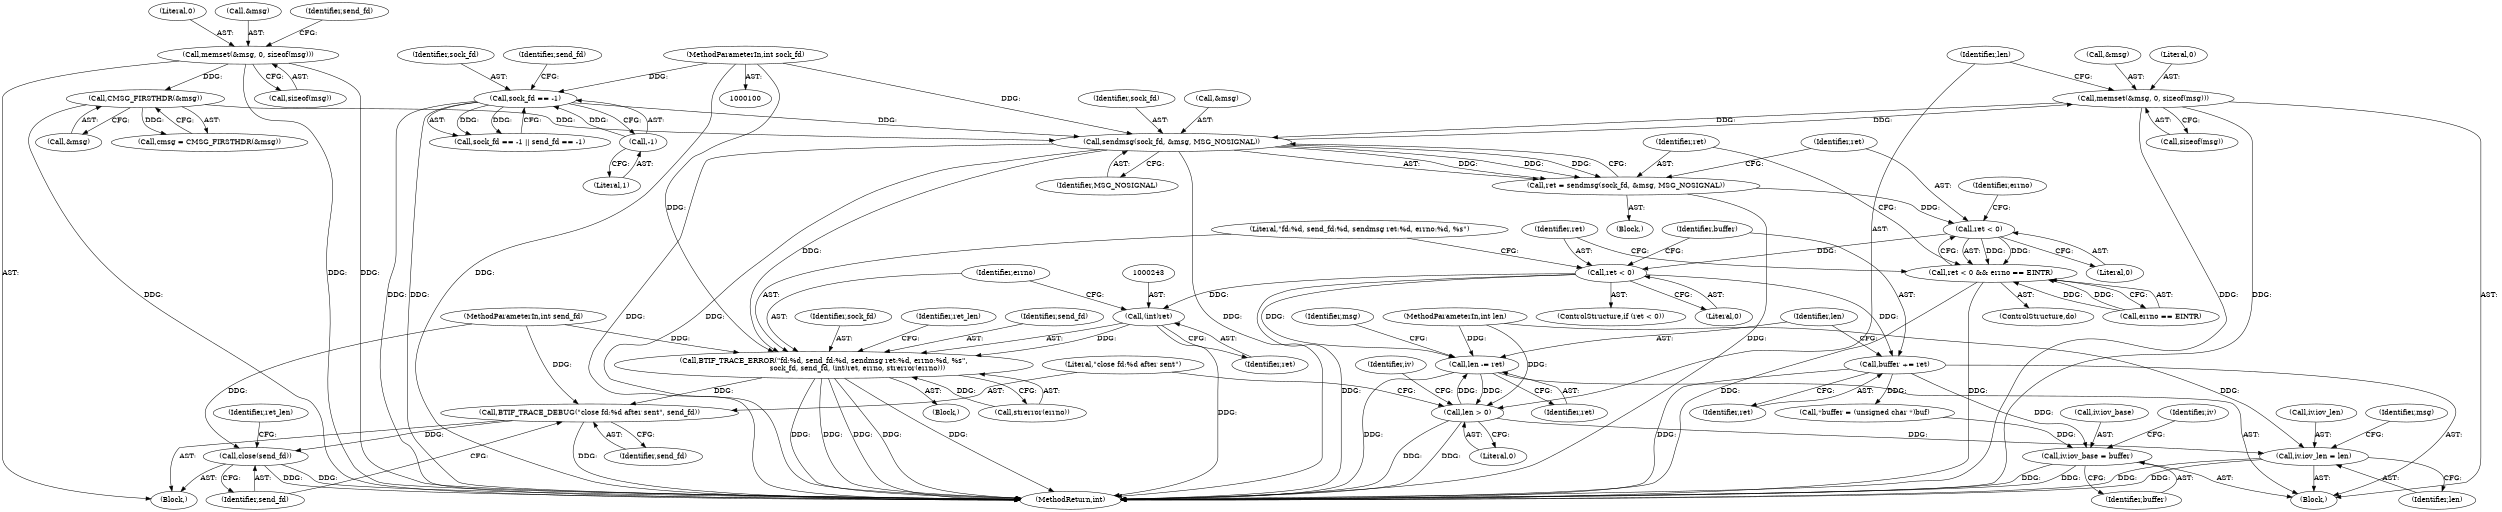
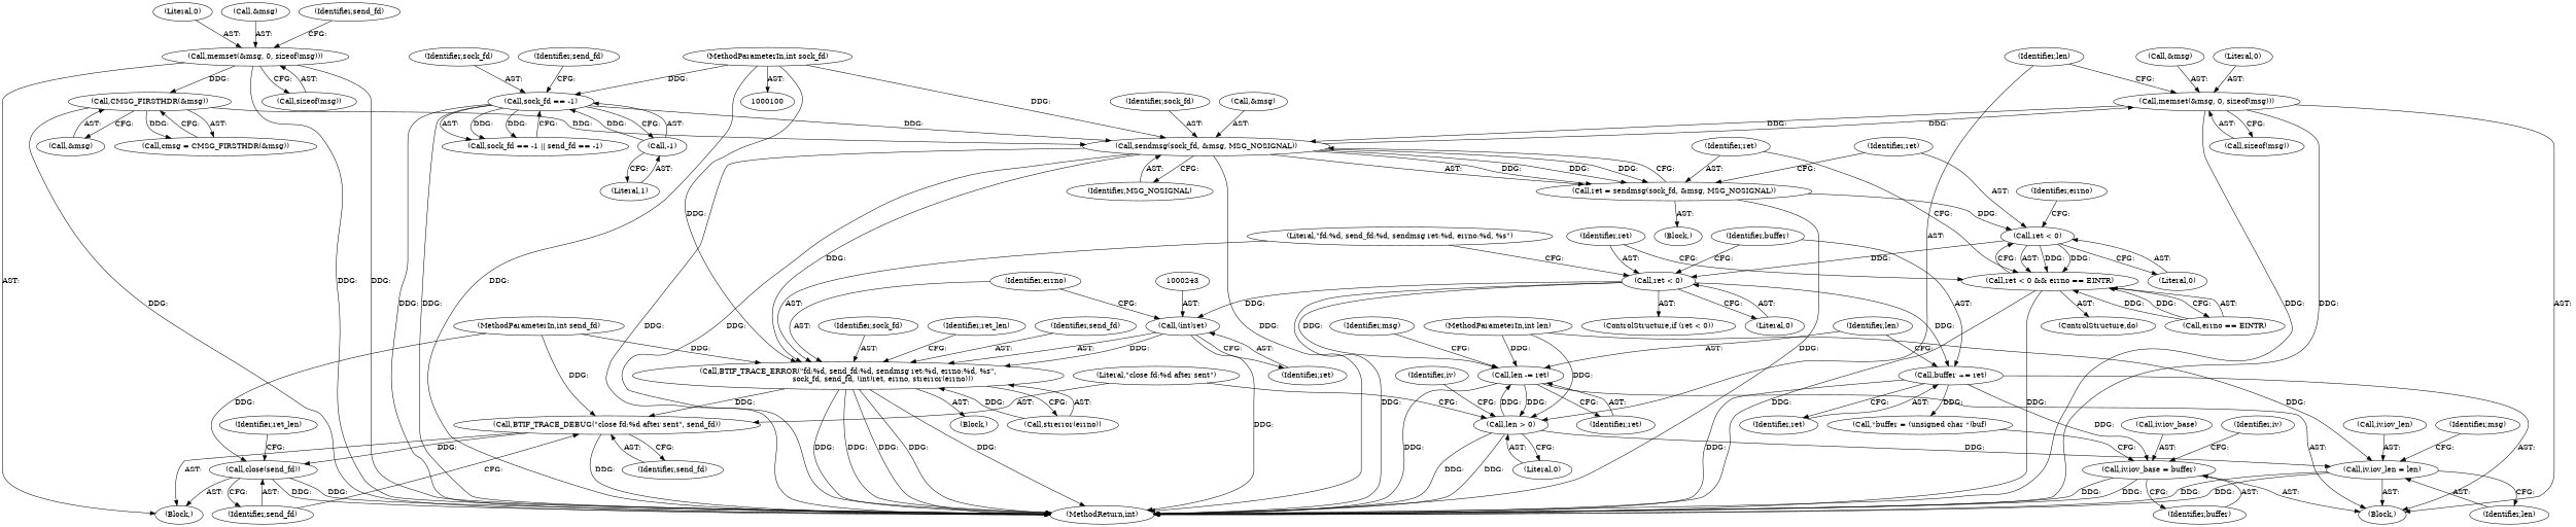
  digraph {
    n1 [label="(Call,memset(&msg, 0, sizeof(msg)))"]
    n2 [label="(Call,sendmsg(sock_fd, &msg, MSG_NOSIGNAL))"]
    n3 [label="(Call,sizeof(msg))"]
    n4 [label="(MethodReturn,int)"]
    n5 [label="(Block,)"]
    n6 [label="(Call,ret = sendmsg(sock_fd, &msg, MSG_NOSIGNAL))"]
    n7 [label="(Call,BTIF_TRACE_ERROR(\"fd:%d, send_fd:%d, sendmsg ret:%d, errno:%d, %s\",\n                              sock_fd, send_fd, (int)ret, errno, strerror(errno)))"]
    n8 [label="(Identifier,MSG_NOSIGNAL)"]
    n9 [label="(Call,ret < 0)"]
    n10 [label="(Block,)"]
    n11 [label="(Call,BTIF_TRACE_DEBUG(\"close fd:%d after sent\", send_fd))"]
    n12 [label="(Call,strerror(errno))"]
    n13 [label="(Block,)"]
    n14 [label="(Call,sock_fd == -1)"]
    n15 [label="(Call,-1)"]
    n16 [label="(Call,sock_fd == -1 || send_fd == -1)"]
    n17 [label="(Literal,1)"]
    n18 [label="(MethodParameterIn,int sock_fd)"]
    1000100
    n20 [label="(Call,CMSG_FIRSTHDR(&msg))"]
    n21 [label="(Call,cmsg = CMSG_FIRSTHDR(&msg))"]
    n22 [label="(Call,&msg)"]
    n23 [label="(Call,memset(&msg, 0, sizeof(msg)))"]
    n24 [label="(Call,sizeof(msg))"]
    n25 [label="(Block,)"]
    n26 [label="(Call,ret < 0 && errno == EINTR)"]
    n27 [label="(Call,ret < 0)"]
    n28 [label="(Literal,0)"]
    n29 [label="(ControlStructure,do)"]
    n30 [label="(Call,errno == EINTR)"]
    n31 [label="(Call,(int)ret)"]
    n32 [label="(Call,buffer += ret)"]
    n33 [label="(Call,len -= ret)"]
    n34 [label="(ControlStructure,if (ret < 0))"]
    n35 [label="(Literal,0)"]
    n36 [label="(Identifier,ret)"]
    n37 [label="(Call,iv.iov_base = buffer)"]
    n38 [label="(Identifier,ret)"]
    n39 [label="(Call,*buffer = (unsigned char *)buf)"]
    n40 [label="(Call,len > 0)"]
    n41 [label="(Identifier,ret)"]
    n42 [label="(Call,close(send_fd))"]
    n43 [label="(Identifier,send_fd)"]
    n44 [label="(Identifier,send_fd)"]
    n45 [label="(Identifier,buffer)"]
    n46 [label="(Call,iv.iov_len = len)"]
    n47 [label="(Literal,0)"]
    n48 [label="(Identifier,len)"]
    n49 [label="(Identifier,send_fd)"]
    n50 [label="(Identifier,ret_len)"]
    n51 [label="(Identifier,send_fd)"]
    n52 [label="(Identifier,len)"]
    n53 [label="(Literal,\"close fd:%d after sent\")"]
    n54 [label="(Identifier,ret)"]
    n55 [label="(Literal,\"fd:%d, send_fd:%d, sendmsg ret:%d, errno:%d, %s\")"]
    n56 [label="(Call,&msg)"]
    n57 [label="(Literal,0)"]
    n58 [label="(MethodParameterIn,int send_fd)"]
    n59 [label="(Identifier,errno)"]
    n60 [label="(Literal,0)"]
    n61 [label="(Identifier,sock_fd)"]
    n62 [label="(Call,&msg)"]
    n63 [label="(Identifier,msg)"]
    n64 [label="(Identifier,ret)"]
    n65 [label="(Identifier,send_fd)"]
    n66 [label="(Identifier,ret)"]
    n67 [label="(Identifier,errno)"]
    n68 [label="(MethodParameterIn,int len)"]
    n69 [label="(Identifier,iv)"]
    n70 [label="(Identifier,msg)"]
    n71 [label="(Identifier,iv)"]
    n72 [label="(Call,iv.iov_base)"]
    n73 [label="(Identifier,sock_fd)"]
    n74 [label="(Call,iv.iov_len)"]
    n75 [label="(Call,&msg)"]
    n76 [label="(Identifier,ret_len)"]
    n77 [label="(Identifier,len)"]
    n78 [label="(Identifier,buffer)"]
    n79 [label="(Identifier,sock_fd)"]
    1000243
    n1 -> n2 [label="DDG: "]
    n1 -> n3 [label="CFG: "]
    n1 -> n4 [label="DDG: "]
    n1 -> n4 [label="DDG: "]
    n1 -> n5 [label="AST: "]
    n2 -> n1 [label="DDG: "]
    n2 -> n4 [label="DDG: "]
    n2 -> n4 [label="DDG: "]
    n2 -> n4 [label="DDG: "]
    n2 -> n6 [label="AST: "]
    n2 -> n6 [label="DDG: "]
    n2 -> n6 [label="DDG: "]
    n2 -> n6 [label="DDG: "]
    n2 -> n7 [label="DDG: "]
    n2 -> n8 [label="CFG: "]
    n3 -> n1 [label="AST: "]
    n6 -> n2 [label="CFG: "]
    n6 -> n4 [label="DDG: "]
    n6 -> n9 [label="DDG: "]
    n6 -> n10 [label="AST: "]
    n7 -> n4 [label="DDG: "]
    n7 -> n4 [label="DDG: "]
    n7 -> n4 [label="DDG: "]
    n7 -> n4 [label="DDG: "]
    n7 -> n4 [label="DDG: "]
    n7 -> n11 [label="DDG: "]
    n7 -> n12 [label="CFG: "]
    n7 -> n13 [label="AST: "]
    n8 -> n2 [label="AST: "]
    n9 -> n26 [label="AST: "]
    n9 -> n26 [label="DDG: "]
    n9 -> n26 [label="DDG: "]
    n9 -> n27 [label="DDG: "]
    n9 -> n28 [label="CFG: "]
    n11 -> n4 [label="DDG: "]
    n11 -> n25 [label="AST: "]
    n11 -> n42 [label="DDG: "]
    n11 -> n43 [label="CFG: "]
    n12 -> n7 [label="AST: "]
    n12 -> n7 [label="DDG: "]
    n14 -> n2 [label="DDG: "]
    n14 -> n4 [label="DDG: "]
    n14 -> n4 [label="DDG: "]
    n14 -> n15 [label="CFG: "]
    n14 -> n16 [label="AST: "]
    n14 -> n16 [label="DDG: "]
    n14 -> n16 [label="DDG: "]
    n15 -> n14 [label="AST: "]
    n15 -> n14 [label="DDG: "]
    n15 -> n17 [label="CFG: "]
    n16 -> n14 [label="CFG: "]
    n17 -> n15 [label="AST: "]
    n18 -> n2 [label="DDG: "]
    n18 -> n4 [label="DDG: "]
    n18 -> n7 [label="DDG: "]
    n18 -> n14 [label="DDG: "]
    n18 -> 1000100 [label="AST: "]
    n20 -> n2 [label="DDG: "]
    n20 -> n4 [label="DDG: "]
    n20 -> n21 [label="AST: "]
    n20 -> n21 [label="DDG: "]
    n20 -> n22 [label="CFG: "]
    n21 -> n20 [label="CFG: "]
    n22 -> n20 [label="AST: "]
    n23 -> n4 [label="DDG: "]
    n23 -> n4 [label="DDG: "]
    n23 -> n20 [label="DDG: "]
    n23 -> n24 [label="CFG: "]
    n23 -> n25 [label="AST: "]
    n24 -> n23 [label="AST: "]
    n26 -> n4 [label="DDG: "]
    n26 -> n4 [label="DDG: "]
    n26 -> n9 [label="CFG: "]
    n26 -> n29 [label="AST: "]
    n26 -> n30 [label="CFG: "]
    n27 -> n4 [label="DDG: "]
    n27 -> n31 [label="DDG: "]
    n27 -> n32 [label="DDG: "]
    n27 -> n33 [label="DDG: "]
    n27 -> n34 [label="AST: "]
    n27 -> n35 [label="CFG: "]
    n28 -> n9 [label="AST: "]
    n30 -> n26 [label="AST: "]
    n30 -> n26 [label="DDG: "]
    n30 -> n26 [label="DDG: "]
    n31 -> n4 [label="DDG: "]
    n31 -> n7 [label="AST: "]
    n31 -> n7 [label="DDG: "]
    n31 -> n36 [label="CFG: "]
    n32 -> n4 [label="DDG: "]
    n32 -> n5 [label="AST: "]
    n32 -> n37 [label="DDG: "]
    n32 -> n38 [label="CFG: "]
    n32 -> n39 [label="DDG: "]
    n33 -> n4 [label="DDG: "]
    n33 -> n5 [label="AST: "]
    n33 -> n40 [label="DDG: "]
    n33 -> n41 [label="CFG: "]
    n35 -> n27 [label="AST: "]
    n36 -> n31 [label="AST: "]
    n37 -> n4 [label="DDG: "]
    n37 -> n4 [label="DDG: "]
    n37 -> n5 [label="AST: "]
    n37 -> n45 [label="CFG: "]
    n38 -> n32 [label="AST: "]
-   n39 -> n37 [label="DDG: "]
+   n39 -> n37 [label="CFG: "]
    n40 -> n4 [label="DDG: "]
    n40 -> n4 [label="DDG: "]
    n40 -> n33 [label="DDG: "]
    n40 -> n46 [label="DDG: "]
    n40 -> n47 [label="CFG: "]
    n41 -> n33 [label="AST: "]
    n42 -> n4 [label="DDG: "]
    n42 -> n4 [label="DDG: "]
    n42 -> n25 [label="AST: "]
    n42 -> n44 [label="CFG: "]
    n43 -> n11 [label="AST: "]
    n44 -> n11 [label="CFG: "]
    n44 -> n42 [label="AST: "]
    n45 -> n37 [label="AST: "]
    n46 -> n4 [label="DDG: "]
    n46 -> n4 [label="DDG: "]
    n46 -> n5 [label="AST: "]
    n46 -> n48 [label="CFG: "]
    n47 -> n40 [label="AST: "]
    n48 -> n46 [label="AST: "]
    n49 -> n7 [label="AST: "]
    n50 -> n42 [label="CFG: "]
    n51 -> n14 [label="CFG: "]
    n52 -> n1 [label="CFG: "]
    n52 -> n40 [label="AST: "]
    n53 -> n11 [label="AST: "]
    n53 -> n40 [label="CFG: "]
    n54 -> n6 [label="CFG: "]
    n54 -> n9 [label="AST: "]
    n55 -> n7 [label="AST: "]
    n55 -> n27 [label="CFG: "]
    n56 -> n1 [label="AST: "]
    n57 -> n23 [label="AST: "]
    n58 -> n7 [label="DDG: "]
    n58 -> n11 [label="DDG: "]
    n58 -> n42 [label="DDG: "]
    n59 -> n7 [label="AST: "]
    n59 -> n31 [label="CFG: "]
    n60 -> n1 [label="AST: "]
    n61 -> n7 [label="AST: "]
    n62 -> n23 [label="AST: "]
    n63 -> n33 [label="CFG: "]
    n64 -> n26 [label="CFG: "]
    n64 -> n27 [label="AST: "]
    n65 -> n23 [label="CFG: "]
    n66 -> n6 [label="AST: "]
    n66 -> n26 [label="CFG: "]
    n67 -> n9 [label="CFG: "]
    n68 -> n33 [label="DDG: "]
    n68 -> n40 [label="DDG: "]
    n68 -> n46 [label="DDG: "]
    n69 -> n37 [label="CFG: "]
    n70 -> n46 [label="CFG: "]
    n71 -> n40 [label="CFG: "]
    n72 -> n37 [label="AST: "]
    n73 -> n2 [label="AST: "]
    n74 -> n46 [label="AST: "]
    n75 -> n2 [label="AST: "]
    n76 -> n7 [label="CFG: "]
    n77 -> n32 [label="CFG: "]
    n77 -> n33 [label="AST: "]
    n78 -> n27 [label="CFG: "]
    n78 -> n32 [label="AST: "]
    n79 -> n14 [label="AST: "]
    1000243 -> n31 [label="AST: "]
  }
